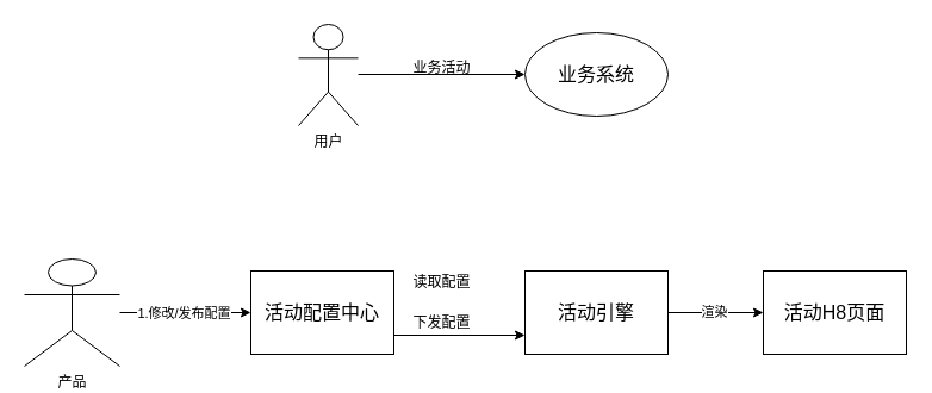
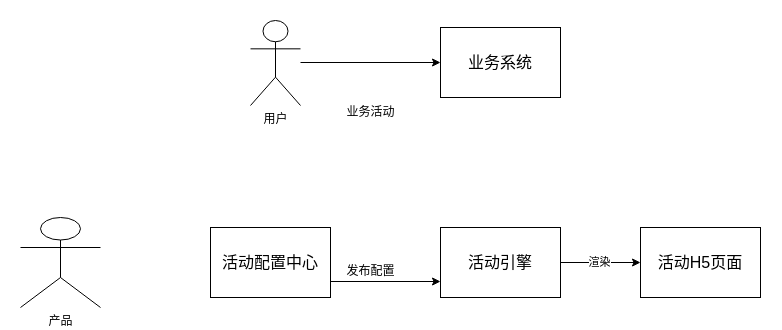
  <mxCell id="0" />
  <mxCell id="1" parent="0" />
- <mxCell id="2" value="" style="edgeStyle=orthogonalEdgeStyle;rounded=0;orthogonalLoop=1;jettySize=auto;html=1;" edge="1" parent="1" source="4" target="6"><mxGeometry relative="1" as="geometry" /></mxCell>
- <mxCell id="3" value="1.修改/发布配置" style="edgeLabel;html=1;align=center;verticalAlign=middle;resizable=0;points=[];" vertex="1" connectable="0" parent="2"><mxGeometry x="-0.517" relative="1" as="geometry"><mxPoint x="26" as="offset" /></mxGeometry></mxCell>
  <mxCell id="4" value="产品" style="shape=umlActor;verticalLabelPosition=bottom;verticalAlign=top;html=1;outlineConnect=0;" vertex="1" parent="1"><mxGeometry x="20" y="217" width="80" height="90" as="geometry" /></mxCell>
  <mxCell id="5" value="" style="edgeStyle=orthogonalEdgeStyle;rounded=0;orthogonalLoop=1;jettySize=auto;html=1;entryX=0;entryY=0.5;entryDx=0;entryDy=0;" edge="1" parent="1"><mxGeometry relative="1" as="geometry"><mxPoint x="330" y="281" as="sourcePoint" /><mxPoint x="440" y="281" as="targetPoint" /></mxGeometry></mxCell>
  <mxCell id="6" value="&lt;font style=&quot;font-size: 16px&quot;&gt;&lt;br&gt;活动配置中心&lt;/font&gt;" style="whiteSpace=wrap;html=1;verticalAlign=top;align=center;" vertex="1" parent="1"><mxGeometry x="210" y="227" width="120" height="70" as="geometry" /></mxCell>
  <mxCell id="7" value="" style="edgeStyle=orthogonalEdgeStyle;rounded=0;orthogonalLoop=1;jettySize=auto;html=1;" edge="1" parent="1" source="9"><mxGeometry relative="1" as="geometry"><mxPoint x="640" y="262" as="targetPoint" /></mxGeometry></mxCell>
  <mxCell id="8" value="渲染" style="edgeLabel;html=1;align=center;verticalAlign=middle;resizable=0;points=[];" vertex="1" connectable="0" parent="7"><mxGeometry x="-0.05" y="1" relative="1" as="geometry"><mxPoint as="offset" /></mxGeometry></mxCell>
  <mxCell id="9" value="&lt;font style=&quot;font-size: 16px&quot;&gt;&lt;br&gt;活动引擎&lt;br&gt;&lt;/font&gt;" style="whiteSpace=wrap;html=1;verticalAlign=top;align=center;" vertex="1" parent="1"><mxGeometry x="440" y="227" width="120" height="70" as="geometry" /></mxCell>
- <mxCell id="10" value="下发配置" style="text;html=1;align=center;verticalAlign=middle;resizable=0;points=[];autosize=1;strokeColor=none;" vertex="1" parent="1"><mxGeometry x="340" y="261" width="60" height="20" as="geometry" /></mxCell>
- <mxCell id="11" value="读取配置" style="text;html=1;align=center;verticalAlign=middle;resizable=0;points=[];autosize=1;strokeColor=none;" vertex="1" parent="1"><mxGeometry x="340" y="227" width="60" height="20" as="geometry" /></mxCell>
- <mxCell id="12" value="&lt;font style=&quot;font-size: 16px&quot;&gt;&lt;br&gt;活动H8页面&lt;br&gt;&lt;/font&gt;" style="whiteSpace=wrap;html=1;verticalAlign=top;align=center;" vertex="1" parent="1"><mxGeometry x="640" y="227" width="120" height="70" as="geometry" /></mxCell>
+ <mxCell id="10" value="发布配置" style="text;html=1;align=center;verticalAlign=middle;resizable=0;points=[];autosize=1;strokeColor=none;" vertex="1" parent="1"><mxGeometry x="340" y="261" width="60" height="20" as="geometry" /></mxCell>
+ <mxCell id="12" value="&lt;font style=&quot;font-size: 16px&quot;&gt;&lt;br&gt;活动H5页面&lt;br&gt;&lt;/font&gt;" style="whiteSpace=wrap;html=1;verticalAlign=top;align=center;" vertex="1" parent="1"><mxGeometry x="640" y="227" width="120" height="70" as="geometry" /></mxCell>
  <mxCell id="13" value="用户" style="shape=umlActor;verticalLabelPosition=bottom;verticalAlign=top;html=1;outlineConnect=0;" vertex="1" parent="1"><mxGeometry x="250" y="20" width="50" height="85" as="geometry" /></mxCell>
- <mxCell id="14" value="&lt;font style=&quot;font-size: 16px&quot;&gt;&lt;br&gt;业务系统&lt;br&gt;&lt;/font&gt;" style="ellipse;whiteSpace=wrap;html=1;verticalAlign=top;align=center;" vertex="1" parent="1"><mxGeometry x="440" y="27" width="120" height="70" as="geometry" /></mxCell>
+ <mxCell id="14" value="&lt;font style=&quot;font-size: 16px&quot;&gt;&lt;br&gt;业务系统&lt;br&gt;&lt;/font&gt;" style="whiteSpace=wrap;html=1;verticalAlign=top;align=center;" vertex="1" parent="1"><mxGeometry x="440" y="27" width="120" height="70" as="geometry" /></mxCell>
  <mxCell id="15" value="" style="endArrow=classic;html=1;entryX=0;entryY=0.5;entryDx=0;entryDy=0;" edge="1" parent="1" target="14"><mxGeometry width="50" height="50" relative="1" as="geometry"><mxPoint x="300" y="62" as="sourcePoint" /><mxPoint x="420" y="7" as="targetPoint" /></mxGeometry></mxCell>
- <mxCell id="16" value="业务活动" style="text;html=1;align=center;verticalAlign=middle;resizable=0;points=[];autosize=1;strokeColor=none;" vertex="1" parent="1"><mxGeometry x="340" y="47" width="60" height="20" as="geometry" /></mxCell>
+ <mxCell id="16" value="业务活动" style="text;html=1;align=center;verticalAlign=middle;resizable=0;points=[];autosize=1;strokeColor=none;" vertex="1" parent="1"><mxGeometry x="340" y="102" width="60" height="20" as="geometry" /></mxCell>
